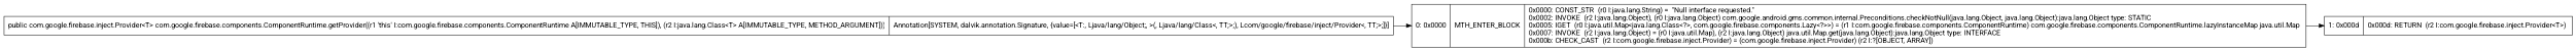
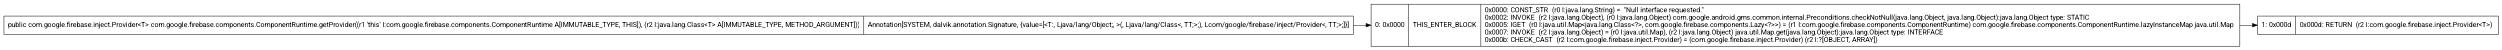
  digraph {
    rankdir=LR
    fontname=Roboto
    node [shape=record fontname=Roboto]
    edge [fontname=Roboto]
-   n1 [label="{0\:\ 0x0000|MTH_ENTER_BLOCK\l|0x0000: CONST_STR  (r0 I:java.lang.String) =  \"Null interface requested.\" \l0x0002: INVOKE  (r2 I:java.lang.Object), (r0 I:java.lang.Object) com.google.android.gms.common.internal.Preconditions.checkNotNull(java.lang.Object, java.lang.Object):java.lang.Object type: STATIC \l0x0005: IGET  (r0 I:java.util.Map\<java.lang.Class\<?\>, com.google.firebase.components.Lazy\<?\>\>) = (r1 I:com.google.firebase.components.ComponentRuntime) com.google.firebase.components.ComponentRuntime.lazyInstanceMap java.util.Map \l0x0007: INVOKE  (r2 I:java.lang.Object) = (r0 I:java.util.Map), (r2 I:java.lang.Object) java.util.Map.get(java.lang.Object):java.lang.Object type: INTERFACE \l0x000b: CHECK_CAST  (r2 I:com.google.firebase.inject.Provider) = (com.google.firebase.inject.Provider) (r2 I:?[OBJECT, ARRAY]) \l}"]
+   n1 [label="{0\:\ 0x0000|THIS_ENTER_BLOCK\l|0x0000: CONST_STR  (r0 I:java.lang.String) =  \"Null interface requested.\" \l0x0002: INVOKE  (r2 I:java.lang.Object), (r0 I:java.lang.Object) com.google.android.gms.common.internal.Preconditions.checkNotNull(java.lang.Object, java.lang.Object):java.lang.Object type: STATIC \l0x0005: IGET  (r0 I:java.util.Map\<java.lang.Class\<?\>, com.google.firebase.components.Lazy\<?\>\>) = (r1 I:com.google.firebase.components.ComponentRuntime) com.google.firebase.components.ComponentRuntime.lazyInstanceMap java.util.Map \l0x0007: INVOKE  (r2 I:java.lang.Object) = (r0 I:java.util.Map), (r2 I:java.lang.Object) java.util.Map.get(java.lang.Object):java.lang.Object type: INTERFACE \l0x000b: CHECK_CAST  (r2 I:com.google.firebase.inject.Provider) = (com.google.firebase.inject.Provider) (r2 I:?[OBJECT, ARRAY]) \l}"]
    n2 [label="{1\:\ 0x000d|0x000d: RETURN  (r2 I:com.google.firebase.inject.Provider\<T\>) \l}"]
    n3 [label="{public com.google.firebase.inject.Provider\<T\> com.google.firebase.components.ComponentRuntime.getProvider((r1 'this' I:com.google.firebase.components.ComponentRuntime A[IMMUTABLE_TYPE, THIS]), (r2 I:java.lang.Class\<T\> A[IMMUTABLE_TYPE, METHOD_ARGUMENT]))  | Annotation[SYSTEM, dalvik.annotation.Signature, \{value=[\<T:, Ljava\/lang\/Object;, \>(, Ljava\/lang\/Class\<, TT;\>;), Lcom\/google\/firebase\/inject\/Provider\<, TT;\>;]\}]\l}"]
    n1 -> n2
    n3 -> n1
  }
